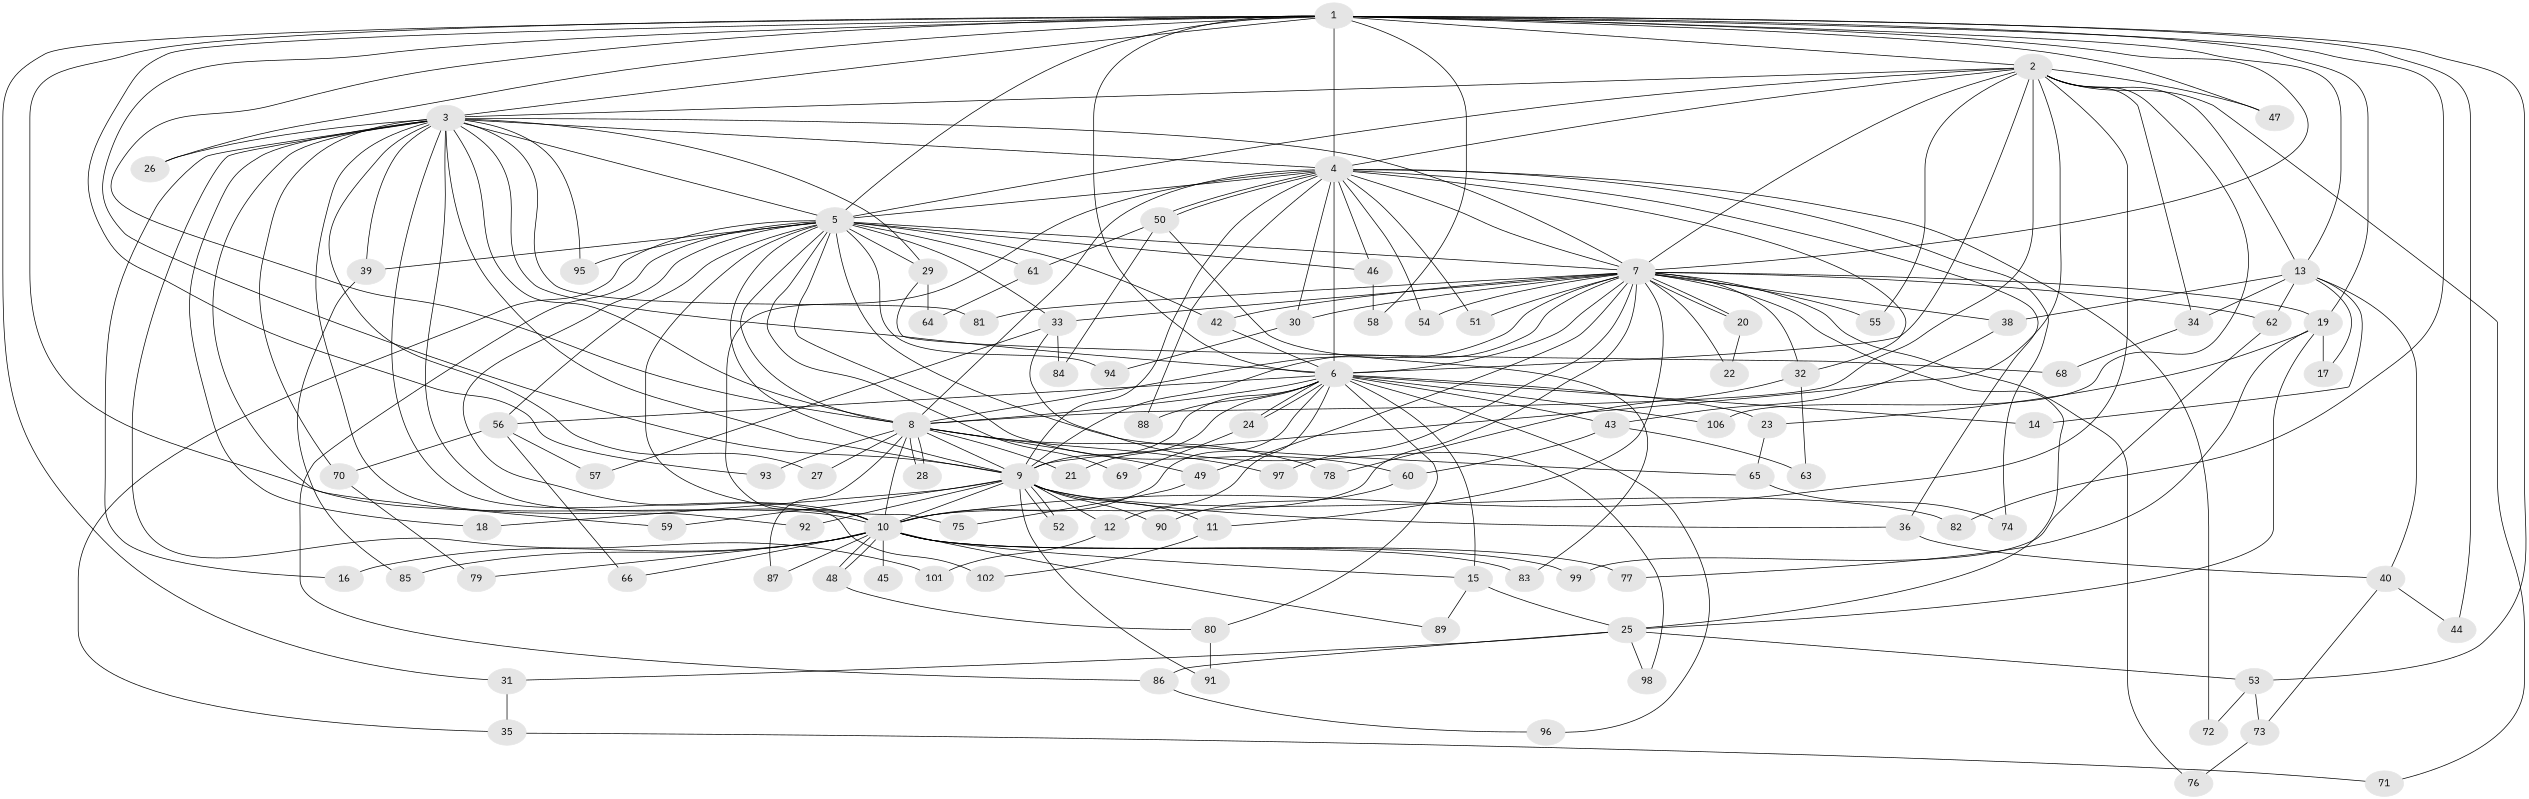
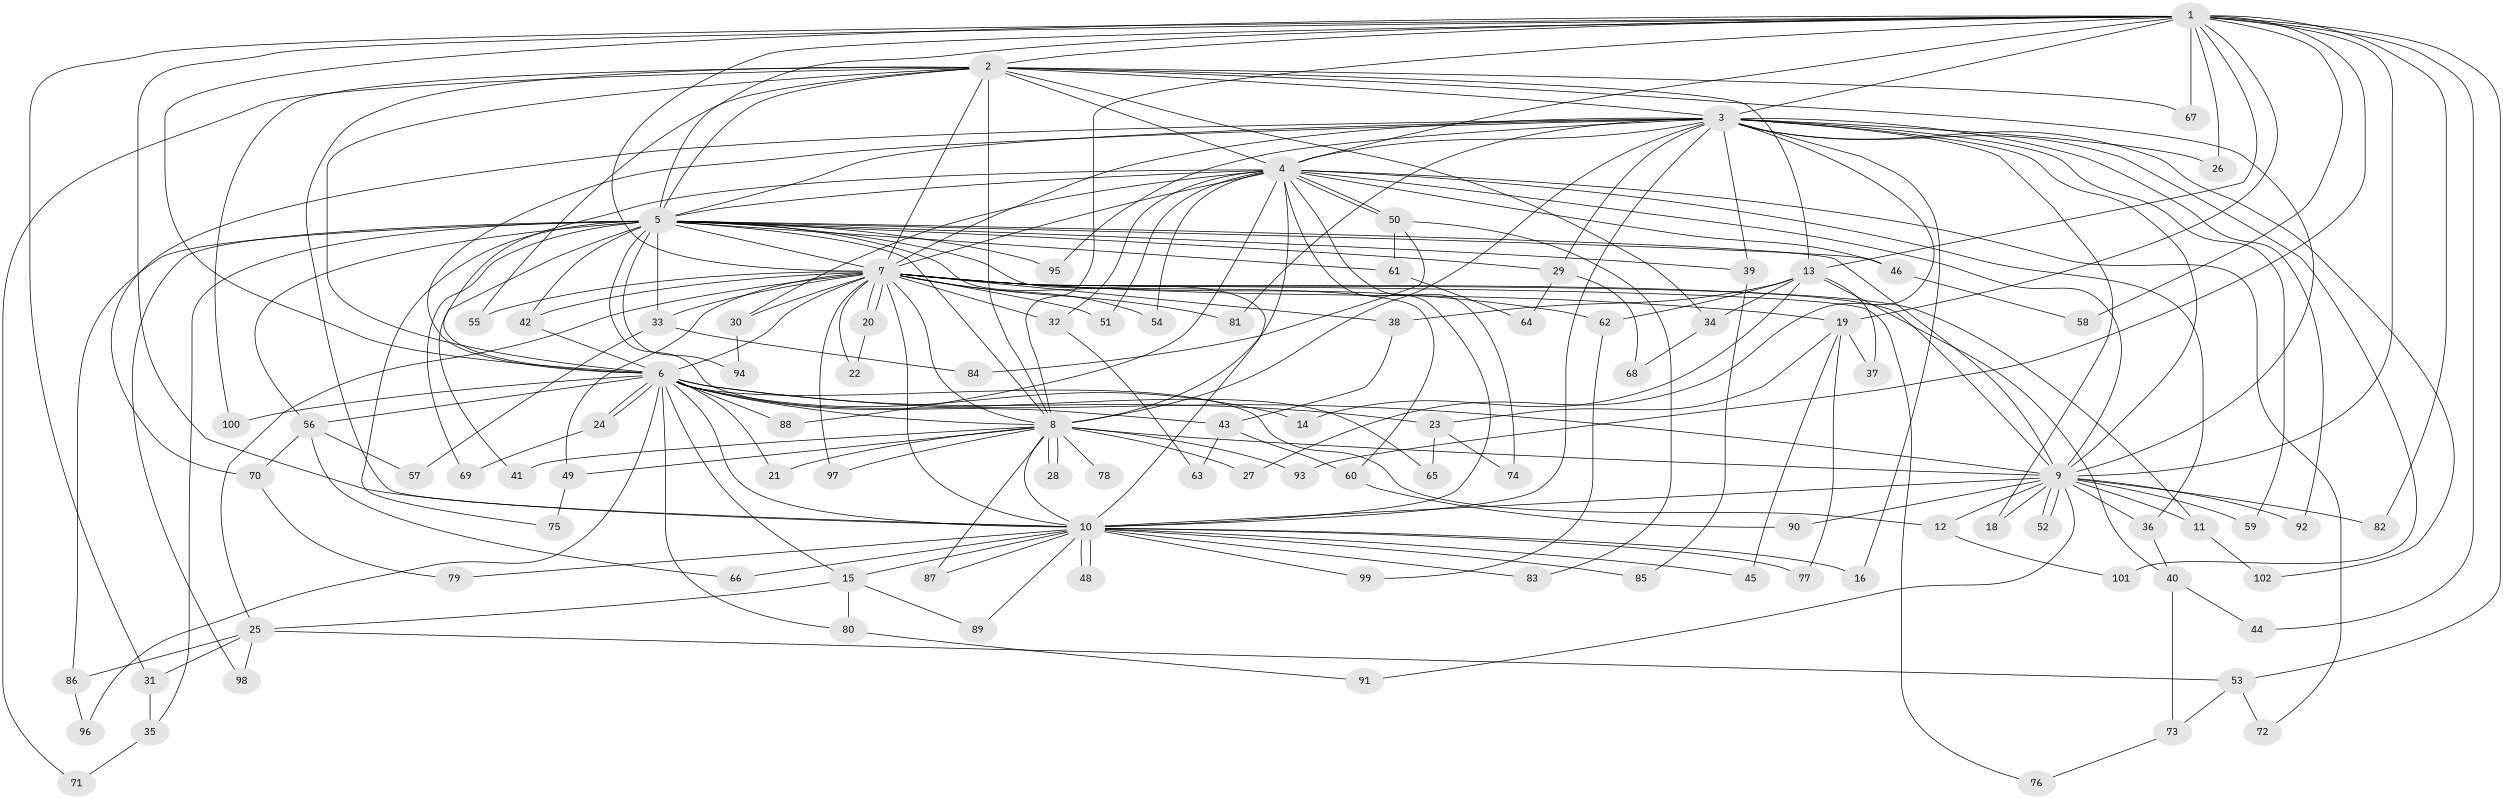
  graph {
    fontname="IBM Plex Sans"
    node [color=gray90 fontname="IBM Plex Sans" style=filled]
    edge [fontname="IBM Plex Sans"]
    1
    2
    3
    4
    5
    6
    7
    8
    9
    10
    13
    19
    26
    31
    44
    53
    58
-   67 [label=47]
+   67
    82
    93
    34
    55
    71
-   100 [label=106]
+   100
    16
    18
    27
    29
    39
    59
    70
    81
    92
    95
    101
    102
    30
    32
    36
    46
    50
    51
    54
    72
    74
    88
    33
    35
+   41
    42
    56
    60
    61
    65
    69
    75
    86
    94
    98
    12
    14
    15
    21
    23
    24
    43
    80
    96
    11
    20
    22
    25
    38
    49
    62
    76
    97
    28
    78
    87
    52
    90
    91
    45
    48
    66
    77
    79
    83
    85
    89
    99
-   37 [label=17]
+   37
    40
    73
    68
    64
    63
    84
    57
    1 -- 2
    1 -- 3
    1 -- 4
    1 -- 5
    1 -- 6
    1 -- 7
    1 -- 8
    1 -- 9
    1 -- 10
    1 -- 13
    1 -- 19
    1 -- 26
    1 -- 31
    1 -- 44
    1 -- 53
    1 -- 58
    1 -- 67
    1 -- 82
    1 -- 93
    2 -- 3
    2 -- 4
    2 -- 5
    2 -- 6
    2 -- 7
    2 -- 8
    2 -- 9
    2 -- 10
    2 -- 13
    2 -- 67
    2 -- 34
    2 -- 55
    2 -- 71
    2 -- 100
    3 -- 4
    3 -- 5
    3 -- 6
    3 -- 7
    3 -- 8
    3 -- 9
    3 -- 10
    3 -- 26
    3 -- 16
    3 -- 18
    3 -- 27
    3 -- 29
    3 -- 39
    3 -- 59
    3 -- 70
    3 -- 81
    3 -- 92
    3 -- 95
    3 -- 101
    3 -- 102
    4 -- 5
    4 -- 6
    4 -- 7
    4 -- 8
    4 -- 9
    4 -- 10
    4 -- 30
    4 -- 32
    4 -- 36
    4 -- 46
    4 -- 50
    4 -- 50
    4 -- 51
    4 -- 54
    4 -- 72
    4 -- 74
    4 -- 88
    5 -- 7
    5 -- 8
    5 -- 9
    5 -- 10
    5 -- 29
    5 -- 39
    5 -- 95
    5 -- 46
    5 -- 33
    5 -- 35
+   5 -- 41
    5 -- 42
    5 -- 56
    5 -- 60
    5 -- 61
    5 -- 65
    5 -- 69
    5 -- 75
    5 -- 86
    5 -- 94
-   33 -- 98
+   5 -- 98
    6 -- 7
    6 -- 8
    6 -- 9
    6 -- 10
    6 -- 100
    6 -- 88
    6 -- 56
    6 -- 12
    6 -- 14
    6 -- 15
    6 -- 21
    6 -- 23
    6 -- 24
    6 -- 24
    6 -- 43
    6 -- 80
    6 -- 96
    7 -- 8
    7 -- 9
    7 -- 10
    7 -- 19
    7 -- 55
    7 -- 81
    7 -- 30
    7 -- 32
    7 -- 51
    7 -- 54
    7 -- 33
    7 -- 42
    7 -- 11
    7 -- 20
    7 -- 20
    7 -- 22
    7 -- 25
    7 -- 38
    7 -- 49
    7 -- 62
    7 -- 76
    7 -- 97
    8 -- 9
    8 -- 10
    8 -- 93
    8 -- 27
+   8 -- 41
    8 -- 21
    8 -- 49
    8 -- 97
    8 -- 28
    8 -- 28
    8 -- 78
    8 -- 87
    9 -- 10
    9 -- 82
    9 -- 18
    9 -- 59
    9 -- 92
    9 -- 36
    9 -- 12
    9 -- 11
    9 -- 52
    9 -- 52
    9 -- 90
    9 -- 91
    10 -- 16
    10 -- 15
    10 -- 87
    10 -- 45
    10 -- 48
    10 -- 48
    10 -- 66
    10 -- 77
    10 -- 79
    10 -- 83
    10 -- 85
    10 -- 89
    10 -- 99
    13 -- 34
    13 -- 14
    13 -- 38
    13 -- 62
    13 -- 37
    13 -- 40
    19 -- 23
-   19 -- 25
+   19 -- 45
    19 -- 77
    19 -- 37
    31 -- 35
    53 -- 72
    53 -- 73
    34 -- 68
    29 -- 68
    29 -- 64
    39 -- 85
    70 -- 79
    30 -- 94
-   32 -- 78
    32 -- 63
    36 -- 40
    46 -- 58
    50 -- 61
    50 -- 83
    50 -- 84
    33 -- 84
    33 -- 57
    35 -- 71
    42 -- 6
    56 -- 70
    56 -- 66
    56 -- 57
    60 -- 90
    61 -- 64
    86 -- 96
    12 -- 101
-   48 -- 80
+   15 -- 80
    15 -- 25
    15 -- 89
-   65 -- 74
+   23 -- 74
    23 -- 65
    24 -- 69
    43 -- 60
    43 -- 63
    80 -- 91
    11 -- 102
    20 -- 22
    25 -- 31
    25 -- 53
    25 -- 86
    25 -- 98
    38 -- 43
    49 -- 75
    62 -- 99
    40 -- 44
    40 -- 73
    73 -- 76
  }
